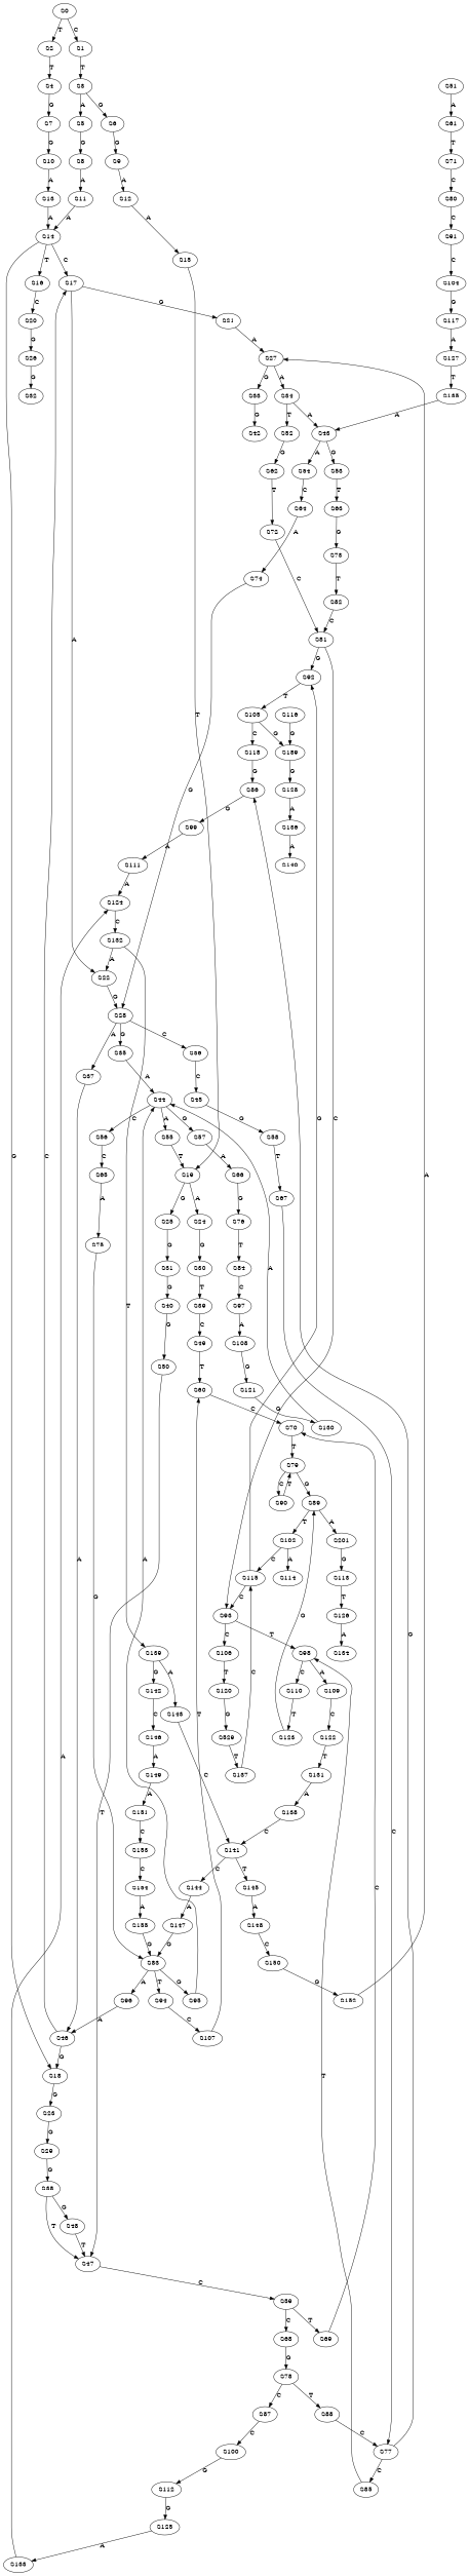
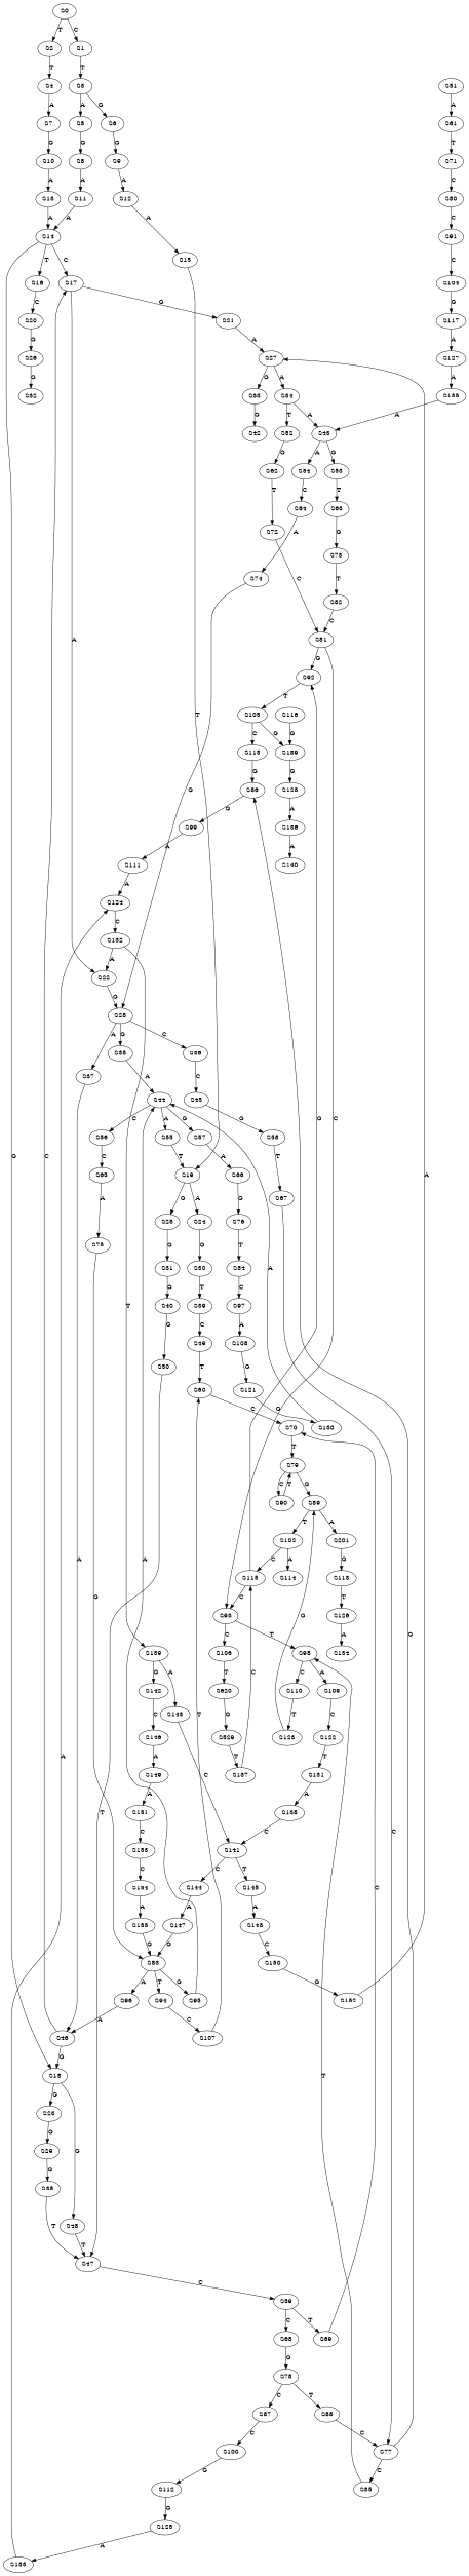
  strict digraph {
    S0
    S1
    S2
    S3
    S4
    S5
    S6
    S7
    S8
    S9
    S10
    S11
    S12
    S13
    S14
    S15
    S16
    S17
    S18
    S19
    S20
    S21
    S22
    S23
    S24
    S25
    S26
    S27
    S28
    S29
    S30
    S31
    S32
    S33
    S34
    S35
    S36
    S37
    S38
    S39
    S40
    S42
    S43
    S52
    S44
    S45
    S46
    S47
    S48
    S49
    S50
    S53
    S54
    S55
    S56
    S57
    S58
    S59
    S60
    S51
    S61
    S62
    S63
    S64
    S65
    S66
    S67
    S68
    S69
    S70
    S71
    S72
    S73
    S74
    S75
    S76
    S77
    S78
    S79
    S80
    S81
    S82
    S83
    S84
    S85
    S86
    S87
    S88
    S89
    S90
    S91
    S92
    S93
    S94
    S95
    S96
    S97
    S98
    S99
    S100
    n101 [label=S201]
    S102
    S104
    S105
    S106
    S107
    S108
    S109
    S110
    S111
    S112
    S113
    S114
    S115
    S117
    S118
    n117 [label=S189]
-   S120
+   S120 [label=S620]
    S121
    S122
    S123
    S124
    S125
    S126
    S116
    S127
    S128
    n128 [label=S529]
    S130
    S131
    S132
    S133
    S134
    S135
    S136
    S137
    S138
    S139
    S140
    S141
    S142
    S143
    S144
    S145
    S146
    S147
    S148
    S149
    S150
    S151
    S152
    S153
    S154
    S155
    S0 -> S1 [label=C]
    S0 -> S2 [label=T]
    S1 -> S3 [label=T]
    S2 -> S4 [label=T]
    S3 -> S5 [label=A]
    S3 -> S6 [label=G]
-   S4 -> S7 [label=G]
+   S4 -> S7 [label=A]
    S5 -> S8 [label=G]
    S6 -> S9 [label=G]
    S7 -> S10 [label=G]
    S8 -> S11 [label=A]
    S9 -> S12 [label=A]
    S10 -> S13 [label=A]
    S11 -> S14 [label=A]
    S12 -> S15 [label=A]
    S13 -> S14 [label=A]
    S14 -> S16 [label=T]
    S14 -> S17 [label=C]
    S14 -> S18 [label=G]
    S15 -> S19 [label=T]
    S16 -> S20 [label=C]
    S17 -> S21 [label=G]
    S17 -> S22 [label=A]
    S18 -> S23 [label=G]
    S19 -> S24 [label=A]
    S19 -> S25 [label=G]
    S20 -> S26 [label=G]
    S21 -> S27 [label=A]
    S22 -> S28 [label=G]
    S23 -> S29 [label=G]
    S24 -> S30 [label=G]
    S25 -> S31 [label=G]
    S26 -> S32 [label=G]
    S27 -> S33 [label=G]
    S27 -> S34 [label=A]
    S28 -> S35 [label=G]
    S28 -> S36 [label=C]
    S28 -> S37 [label=A]
    S29 -> S38 [label=G]
    S30 -> S39 [label=T]
    S31 -> S40 [label=G]
    S33 -> S42 [label=G]
    S34 -> S43 [label=A]
    S34 -> S52 [label=T]
    S35 -> S44 [label=A]
    S36 -> S45 [label=C]
    S37 -> S46 [label=A]
    S38 -> S47 [label=T]
-   S38 -> S48 [label=G]
+   S18 -> S48 [label=G]
    S39 -> S49 [label=C]
    S40 -> S50 [label=G]
    S43 -> S53 [label=G]
    S43 -> S54 [label=A]
    S52 -> S62 [label=G]
    S44 -> S55 [label=A]
    S44 -> S56 [label=C]
    S44 -> S57 [label=G]
    S45 -> S58 [label=G]
    S46 -> S17 [label=C]
    S46 -> S18 [label=G]
    S47 -> S59 [label=C]
    S48 -> S47 [label=T]
    S49 -> S60 [label=T]
    S50 -> S47 [label=T]
    S53 -> S63 [label=T]
    S54 -> S64 [label=C]
    S55 -> S19 [label=T]
    S56 -> S65 [label=C]
    S57 -> S66 [label=A]
    S58 -> S67 [label=T]
    S59 -> S68 [label=C]
    S59 -> S69 [label=T]
    S60 -> S70 [label=C]
    S51 -> S61 [label=A]
    S61 -> S71 [label=T]
    S62 -> S72 [label=T]
    S63 -> S73 [label=G]
    S64 -> S74 [label=A]
    S65 -> S75 [label=A]
    S66 -> S76 [label=G]
    S67 -> S77 [label=C]
    S68 -> S78 [label=G]
    S69 -> S70 [label=C]
    S70 -> S79 [label=T]
    S71 -> S80 [label=C]
    S72 -> S81 [label=C]
    S73 -> S82 [label=T]
    S74 -> S28 [label=G]
    S75 -> S83 [label=G]
    S76 -> S84 [label=T]
    S77 -> S85 [label=C]
    S77 -> S86 [label=G]
    S78 -> S87 [label=C]
    S78 -> S88 [label=T]
    S79 -> S89 [label=G]
    S79 -> S90 [label=C]
    S80 -> S91 [label=C]
    S81 -> S92 [label=G]
    S81 -> S93 [label=C]
    S82 -> S81 [label=C]
    S83 -> S94 [label=T]
    S83 -> S95 [label=G]
    S83 -> S96 [label=A]
    S84 -> S97 [label=C]
    S85 -> S98 [label=T]
    S86 -> S99 [label=G]
    S87 -> S100 [label=C]
    S88 -> S77 [label=C]
    S89 -> n101 [label=A]
    S89 -> S102 [label=T]
    S90 -> S79 [label=T]
    S91 -> S104 [label=C]
    S92 -> S105 [label=T]
    S93 -> S98 [label=T]
    S93 -> S106 [label=C]
    S94 -> S107 [label=C]
    S95 -> S44 [label=A]
    S96 -> S46 [label=A]
    S97 -> S108 [label=A]
    S98 -> S109 [label=A]
    S98 -> S110 [label=C]
    S99 -> S111 [label=A]
    S100 -> S112 [label=G]
    n101 -> S113 [label=G]
    S102 -> S114 [label=A]
    S102 -> S115 [label=C]
    S104 -> S117 [label=G]
    S105 -> S118 [label=C]
    S105 -> n117 [label=G]
    S106 -> S120 [label=T]
    S107 -> S60 [label=T]
    S108 -> S121 [label=G]
    S109 -> S122 [label=C]
    S110 -> S123 [label=T]
    S111 -> S124 [label=A]
    S112 -> S125 [label=G]
    S113 -> S126 [label=T]
    S115 -> S92 [label=G]
    S115 -> S93 [label=C]
    S117 -> S127 [label=A]
    S118 -> S86 [label=G]
    n117 -> S128 [label=G]
    S120 -> n128 [label=G]
    S121 -> S130 [label=G]
    S122 -> S131 [label=T]
    S123 -> S89 [label=G]
    S124 -> S132 [label=C]
    S125 -> S133 [label=A]
    S126 -> S134 [label=A]
    S116 -> n117 [label=G]
-   S127 -> S135 [label=T]
+   S127 -> S135 [label=A]
    S128 -> S136 [label=A]
    n128 -> S137 [label=T]
    S130 -> S44 [label=A]
    S131 -> S138 [label=A]
    S132 -> S22 [label=A]
    S132 -> S139 [label=T]
    S133 -> S124 [label=A]
    S135 -> S43 [label=A]
    S136 -> S140 [label=A]
    S137 -> S115 [label=C]
    S138 -> S141 [label=C]
    S139 -> S142 [label=G]
    S139 -> S143 [label=A]
    S141 -> S144 [label=C]
    S141 -> S145 [label=T]
    S142 -> S146 [label=C]
    S143 -> S141 [label=C]
    S144 -> S147 [label=A]
    S145 -> S148 [label=A]
    S146 -> S149 [label=A]
    S147 -> S83 [label=G]
    S148 -> S150 [label=C]
    S149 -> S151 [label=A]
    S150 -> S152 [label=G]
    S151 -> S153 [label=C]
    S152 -> S27 [label=A]
    S153 -> S154 [label=C]
    S154 -> S155 [label=A]
    S155 -> S83 [label=G]
  }
